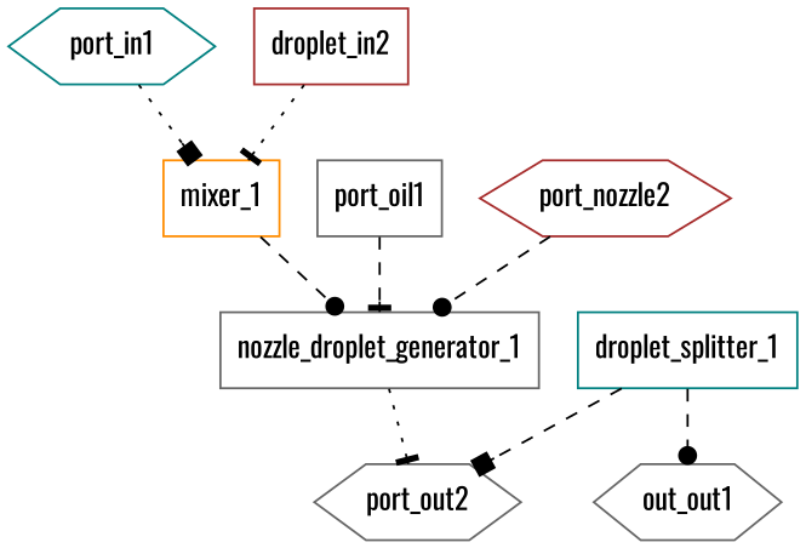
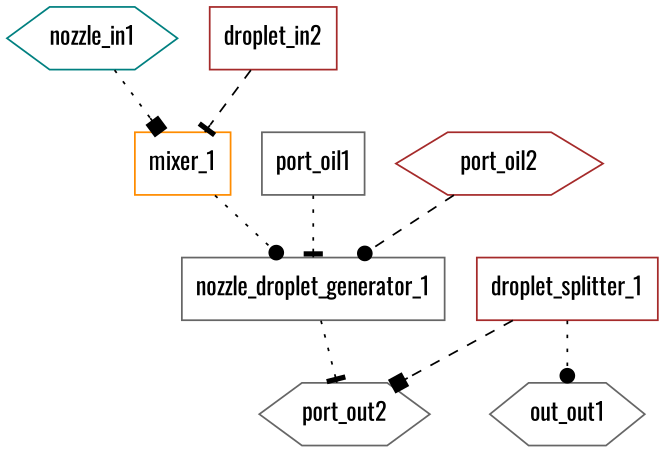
  digraph {
    fontname=Oswald
    node [color=gray40 fontname=Oswald shape=box]
    edge [arrowhead=dot fontname=Oswald sink_port="{'_component': 'mixer_1', '_port': '1'}" style=dotted]
-   port_in1 [color=teal shape=hexagon]
+   port_in1 [color=teal shape=hexagon label=nozzle_in1]
    mixer_1 [color=darkorange]
    nozzle_droplet_generator_1
    port_out2 [shape=hexagon]
    n5 [color=brown label=droplet_in2]
-   droplet_splitter_1 [color=teal]
+   droplet_splitter_1 [color=brown]
    n7 [label=out_out1 shape=hexagon]
    port_oil1
-   port_oil2 [color=brown shape=hexagon label=port_nozzle2]
+   port_oil2 [color=brown shape=hexagon]
    port_in1 -> mixer_1 [arrowhead=box connection_id=connection_1 connection_ref="{'name': 'connection_1', 'ID': 'connection_1', 'entity': 'CHANNEL', 'params': {'data': {'channelWidth': 300, 'connectionSpacing': 1000}}, 'source': {'_component': 'port_in1', '_port': {'x': 2000, 'y': 2000, 'layer': 'FLOW', 'label': '1'}}, 'sinks': [{'_component': 'mixer_1', '_port': '1'}], 'layer': {'_id': '0', 'name': 'FLOW_0', 'layertype': 'FLOW', 'group': '0', 'params': {'data': {}}}, '_paths': []}" source_port="{'_component': 'port_in1', '_port': {'x': 2000, 'y': 2000, 'layer': 'FLOW', 'label': '1'}}"]
-   mixer_1 -> nozzle_droplet_generator_1 [connection_id=connection_5 connection_ref="{'name': 'connection_5', 'ID': 'connection_5', 'entity': 'CHANNEL', 'params': {'data': {'channelWidth': 300, 'connectionSpacing': 1000}}, 'source': {'_component': 'mixer_1', '_port': '2'}, 'sinks': [{'_component': 'nozzle_droplet_generator_1', '_port': '4'}], 'layer': {'_id': '0', 'name': 'FLOW_0', 'layertype': 'FLOW', 'group': '0', 'params': {'data': {}}}, '_paths': []}" sink_port="{'_component': 'nozzle_droplet_generator_1', '_port': '4'}" source_port="{'_component': 'mixer_1', '_port': '2'}" style=dashed]
+   mixer_1 -> nozzle_droplet_generator_1 [connection_id=connection_5 connection_ref="{'name': 'connection_5', 'ID': 'connection_5', 'entity': 'CHANNEL', 'params': {'data': {'channelWidth': 300, 'connectionSpacing': 1000}}, 'source': {'_component': 'mixer_1', '_port': '2'}, 'sinks': [{'_component': 'nozzle_droplet_generator_1', '_port': '4'}], 'layer': {'_id': '0', 'name': 'FLOW_0', 'layertype': 'FLOW', 'group': '0', 'params': {'data': {}}}, '_paths': []}" sink_port="{'_component': 'nozzle_droplet_generator_1', '_port': '4'}" source_port="{'_component': 'mixer_1', '_port': '2'}"]
    nozzle_droplet_generator_1 -> port_out2 [arrowhead=tee connection_id=connection_6 connection_ref="{'name': 'connection_6', 'ID': 'connection_6', 'entity': 'CHANNEL', 'params': {'data': {'channelWidth': 300, 'connectionSpacing': 1000}}, 'source': {'_component': 'nozzle_droplet_generator_1', '_port': '2'}, 'sinks': [{'_component': 'droplet_splitter_1', '_port': '1'}], 'layer': {'_id': '0', 'name': 'FLOW_0', 'layertype': 'FLOW', 'group': '0', 'params': {'data': {}}}, '_paths': []}" sink_port="{'_component': 'droplet_splitter_1', '_port': '1'}" source_port="{'_component': 'nozzle_droplet_generator_1', '_port': '2'}"]
-   n5 -> mixer_1 [arrowhead=tee connection_id=connection_2 connection_ref="{'name': 'connection_2', 'ID': 'connection_2', 'entity': 'CHANNEL', 'params': {'data': {'channelWidth': 300, 'connectionSpacing': 1000}}, 'source': {'_component': 'port_in2', '_port': {'x': 2000, 'y': 2000, 'layer': 'FLOW', 'label': '1'}}, 'sinks': [{'_component': 'mixer_1', '_port': '1'}], 'layer': {'_id': '0', 'name': 'FLOW_0', 'layertype': 'FLOW', 'group': '0', 'params': {'data': {}}}, '_paths': []}" source_port="{'_component': 'port_in2', '_port': {'x': 2000, 'y': 2000, 'layer': 'FLOW', 'label': '1'}}"]
+   n5 -> mixer_1 [arrowhead=tee connection_id=connection_2 connection_ref="{'name': 'connection_2', 'ID': 'connection_2', 'entity': 'CHANNEL', 'params': {'data': {'channelWidth': 300, 'connectionSpacing': 1000}}, 'source': {'_component': 'port_in2', '_port': {'x': 2000, 'y': 2000, 'layer': 'FLOW', 'label': '1'}}, 'sinks': [{'_component': 'mixer_1', '_port': '1'}], 'layer': {'_id': '0', 'name': 'FLOW_0', 'layertype': 'FLOW', 'group': '0', 'params': {'data': {}}}, '_paths': []}" source_port="{'_component': 'port_in2', '_port': {'x': 2000, 'y': 2000, 'layer': 'FLOW', 'label': '1'}}" style=dashed]
    droplet_splitter_1 -> port_out2 [arrowhead=box connection_id=connection_8 connection_ref="{'name': 'connection_8', 'ID': 'connection_8', 'entity': 'CHANNEL', 'params': {'data': {'channelWidth': 300, 'connectionSpacing': 1000}}, 'source': {'_component': 'droplet_splitter_1', '_port': '3'}, 'sinks': [{'_component': 'port_out2', '_port': {'x': 2000, 'y': 2000, 'layer': 'FLOW', 'label': '1'}}], 'layer': {'_id': '0', 'name': 'FLOW_0', 'layertype': 'FLOW', 'group': '0', 'params': {'data': {}}}, '_paths': []}" sink_port="{'_component': 'port_out2', '_port': {'x': 2000, 'y': 2000, 'layer': 'FLOW', 'label': '1'}}" source_port="{'_component': 'droplet_splitter_1', '_port': '3'}" style=dashed]
-   droplet_splitter_1 -> n7 [connection_id=connection_7 connection_ref="{'name': 'connection_7', 'ID': 'connection_7', 'entity': 'CHANNEL', 'params': {'data': {'channelWidth': 300, 'connectionSpacing': 1000}}, 'source': {'_component': 'droplet_splitter_1', '_port': '2'}, 'sinks': [{'_component': 'port_out1', '_port': {'x': 2000, 'y': 2000, 'layer': 'FLOW', 'label': '1'}}], 'layer': {'_id': '0', 'name': 'FLOW_0', 'layertype': 'FLOW', 'group': '0', 'params': {'data': {}}}, '_paths': []}" sink_port="{'_component': 'port_out1', '_port': {'x': 2000, 'y': 2000, 'layer': 'FLOW', 'label': '1'}}" source_port="{'_component': 'droplet_splitter_1', '_port': '2'}" style=dashed]
-   port_oil1 -> nozzle_droplet_generator_1 [arrowhead=tee connection_id=connection_3 connection_ref="{'name': 'connection_3', 'ID': 'connection_3', 'entity': 'CHANNEL', 'params': {'data': {'channelWidth': 300, 'connectionSpacing': 1000}}, 'source': {'_component': 'port_oil1', '_port': {'x': 2000, 'y': 2000, 'layer': 'FLOW', 'label': '1'}}, 'sinks': [{'_component': 'nozzle_droplet_generator_1', '_port': '1'}], 'layer': {'_id': '0', 'name': 'FLOW_0', 'layertype': 'FLOW', 'group': '0', 'params': {'data': {}}}, '_paths': []}" sink_port="{'_component': 'nozzle_droplet_generator_1', '_port': '1'}" source_port="{'_component': 'port_oil1', '_port': {'x': 2000, 'y': 2000, 'layer': 'FLOW', 'label': '1'}}" style=dashed]
+   droplet_splitter_1 -> n7 [connection_id=connection_7 connection_ref="{'name': 'connection_7', 'ID': 'connection_7', 'entity': 'CHANNEL', 'params': {'data': {'channelWidth': 300, 'connectionSpacing': 1000}}, 'source': {'_component': 'droplet_splitter_1', '_port': '2'}, 'sinks': [{'_component': 'port_out1', '_port': {'x': 2000, 'y': 2000, 'layer': 'FLOW', 'label': '1'}}], 'layer': {'_id': '0', 'name': 'FLOW_0', 'layertype': 'FLOW', 'group': '0', 'params': {'data': {}}}, '_paths': []}" sink_port="{'_component': 'port_out1', '_port': {'x': 2000, 'y': 2000, 'layer': 'FLOW', 'label': '1'}}" source_port="{'_component': 'droplet_splitter_1', '_port': '2'}"]
+   port_oil1 -> nozzle_droplet_generator_1 [arrowhead=tee connection_id=connection_3 connection_ref="{'name': 'connection_3', 'ID': 'connection_3', 'entity': 'CHANNEL', 'params': {'data': {'channelWidth': 300, 'connectionSpacing': 1000}}, 'source': {'_component': 'port_oil1', '_port': {'x': 2000, 'y': 2000, 'layer': 'FLOW', 'label': '1'}}, 'sinks': [{'_component': 'nozzle_droplet_generator_1', '_port': '1'}], 'layer': {'_id': '0', 'name': 'FLOW_0', 'layertype': 'FLOW', 'group': '0', 'params': {'data': {}}}, '_paths': []}" sink_port="{'_component': 'nozzle_droplet_generator_1', '_port': '1'}" source_port="{'_component': 'port_oil1', '_port': {'x': 2000, 'y': 2000, 'layer': 'FLOW', 'label': '1'}}"]
    port_oil2 -> nozzle_droplet_generator_1 [connection_id=connection_4 connection_ref="{'name': 'connection_4', 'ID': 'connection_4', 'entity': 'CHANNEL', 'params': {'data': {'channelWidth': 300, 'connectionSpacing': 1000}}, 'source': {'_component': 'port_oil2', '_port': {'x': 2000, 'y': 2000, 'layer': 'FLOW', 'label': '1'}}, 'sinks': [{'_component': 'nozzle_droplet_generator_1', '_port': '3'}], 'layer': {'_id': '0', 'name': 'FLOW_0', 'layertype': 'FLOW', 'group': '0', 'params': {'data': {}}}, '_paths': []}" sink_port="{'_component': 'nozzle_droplet_generator_1', '_port': '3'}" source_port="{'_component': 'port_oil2', '_port': {'x': 2000, 'y': 2000, 'layer': 'FLOW', 'label': '1'}}" style=dashed]
  }
